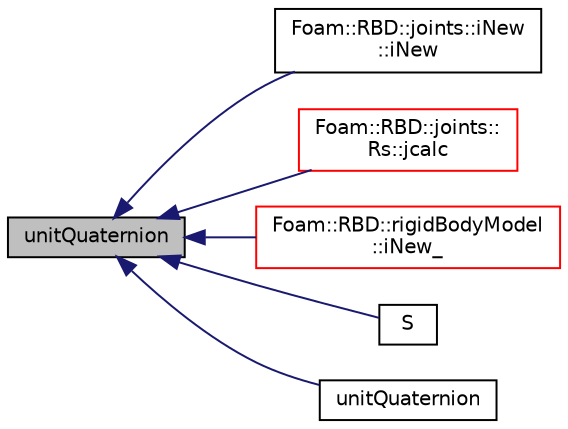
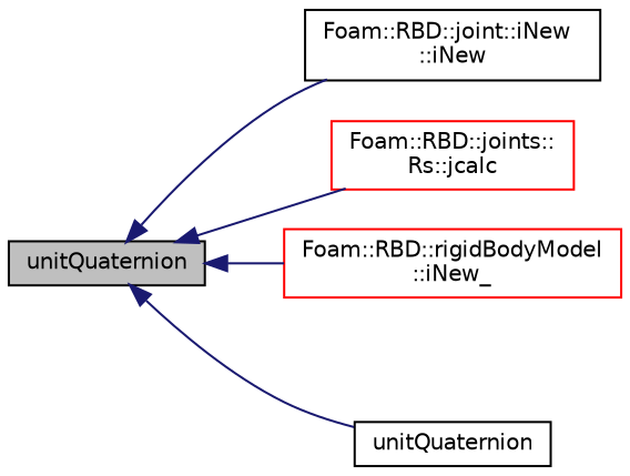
  digraph {
    rankdir=LR
    node [color=black fontname=Helvetica fontsize=10 shape=record]
    edge [color=midnightblue dir=back fontname=Helvetica fontsize=10 labelfontname=Helvetica labelfontsize=10 style=solid]
    n1 [fillcolor=grey75 fontcolor=black height=0.2 label=unitQuaternion style=filled width=0.4]
-   n2 [height=0.2 label="Foam::RBD::joints::iNew\l::iNew" width=0.4]
+   n2 [height=0.2 label="Foam::RBD::joint::iNew\l::iNew" width=0.4]
    n3 [color=red height=0.2 label="Foam::RBD::joints::\lRs::jcalc" width=0.4]
    n4 [color=red height=0.2 label="Foam::RBD::rigidBodyModel\l::iNew_" width=0.4]
-   n5 [height=0.2 label=S width=0.4]
    n6 [height=0.2 label=unitQuaternion width=0.4]
    n1 -> n2
    n1 -> n3
    n1 -> n4
-   n1 -> n5
    n1 -> n6
  }
